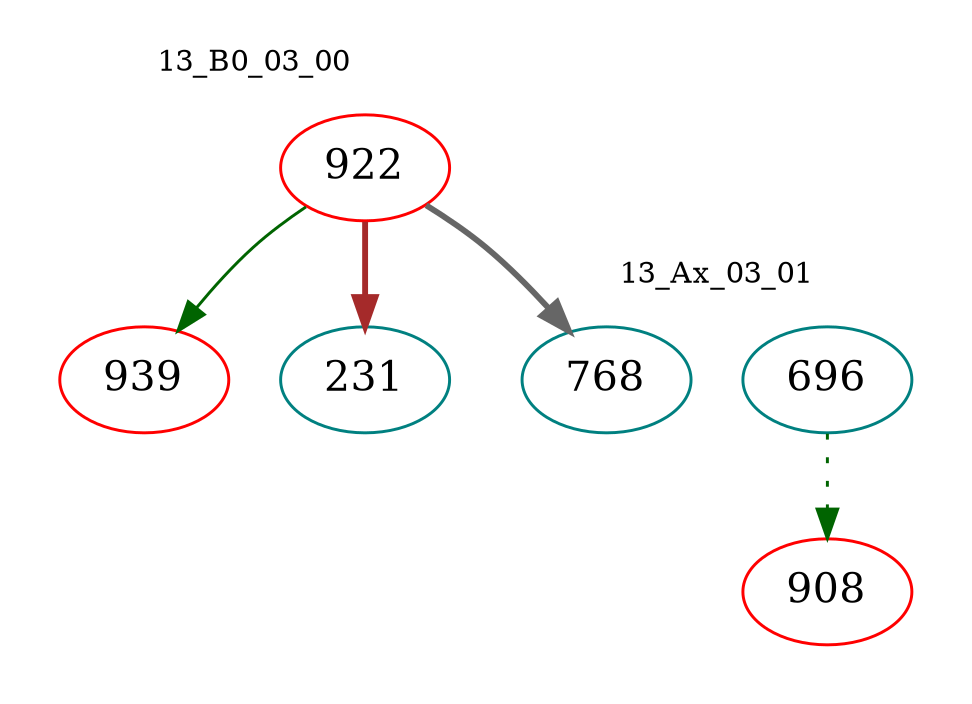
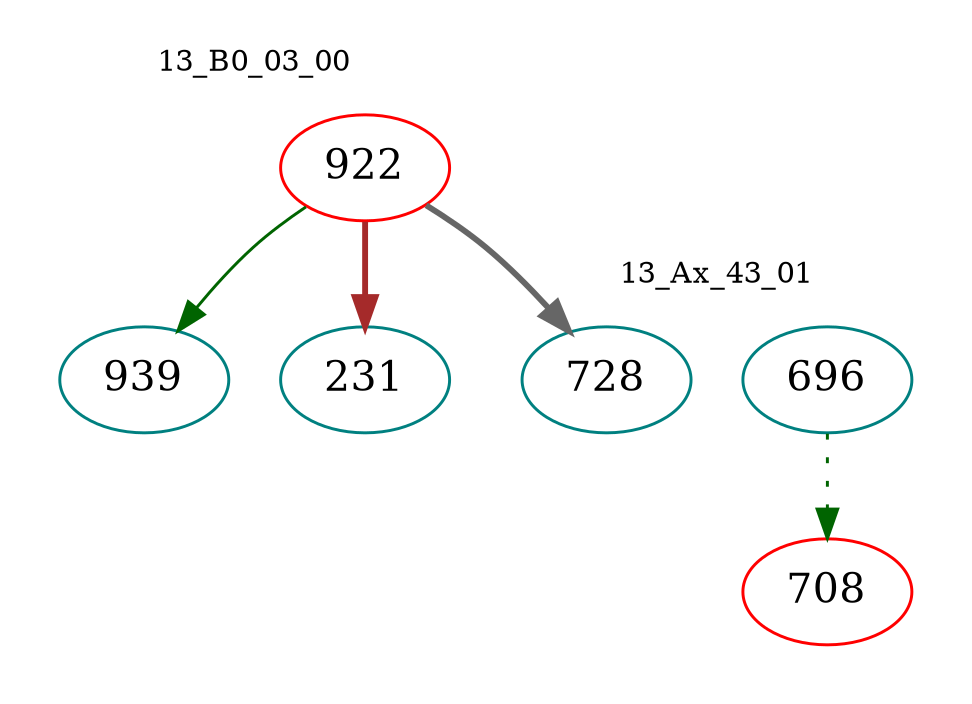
  digraph {
    node [color=teal]
    edge [color=darkgreen style=bold]
    n1 [label=696]
-   n2 [color=red label=908]
-   n3 [label=768]
+   n2 [color=red label=708]
+   n3 [label=728]
    n4 [color=red label=922]
-   n5 [color=red label=939]
+   n5 [label=939]
    n6 [label=231]
    subgraph cluster_1 {
      color=white
      fontsize=10
-     label="13_Ax_03_01"
+     label="13_Ax_43_01"
      n1
      n2
      n3
    }
    subgraph cluster_2 {
      color=white
      fontsize=10
      label="13_B0_03_00"
      n4
      n5
      n6
    }
    n1 -> n2 [style=dotted]
    n4 -> n3 [color=gray40]
    n4 -> n5 [style=solid]
    n4 -> n6 [color=brown]
  }
